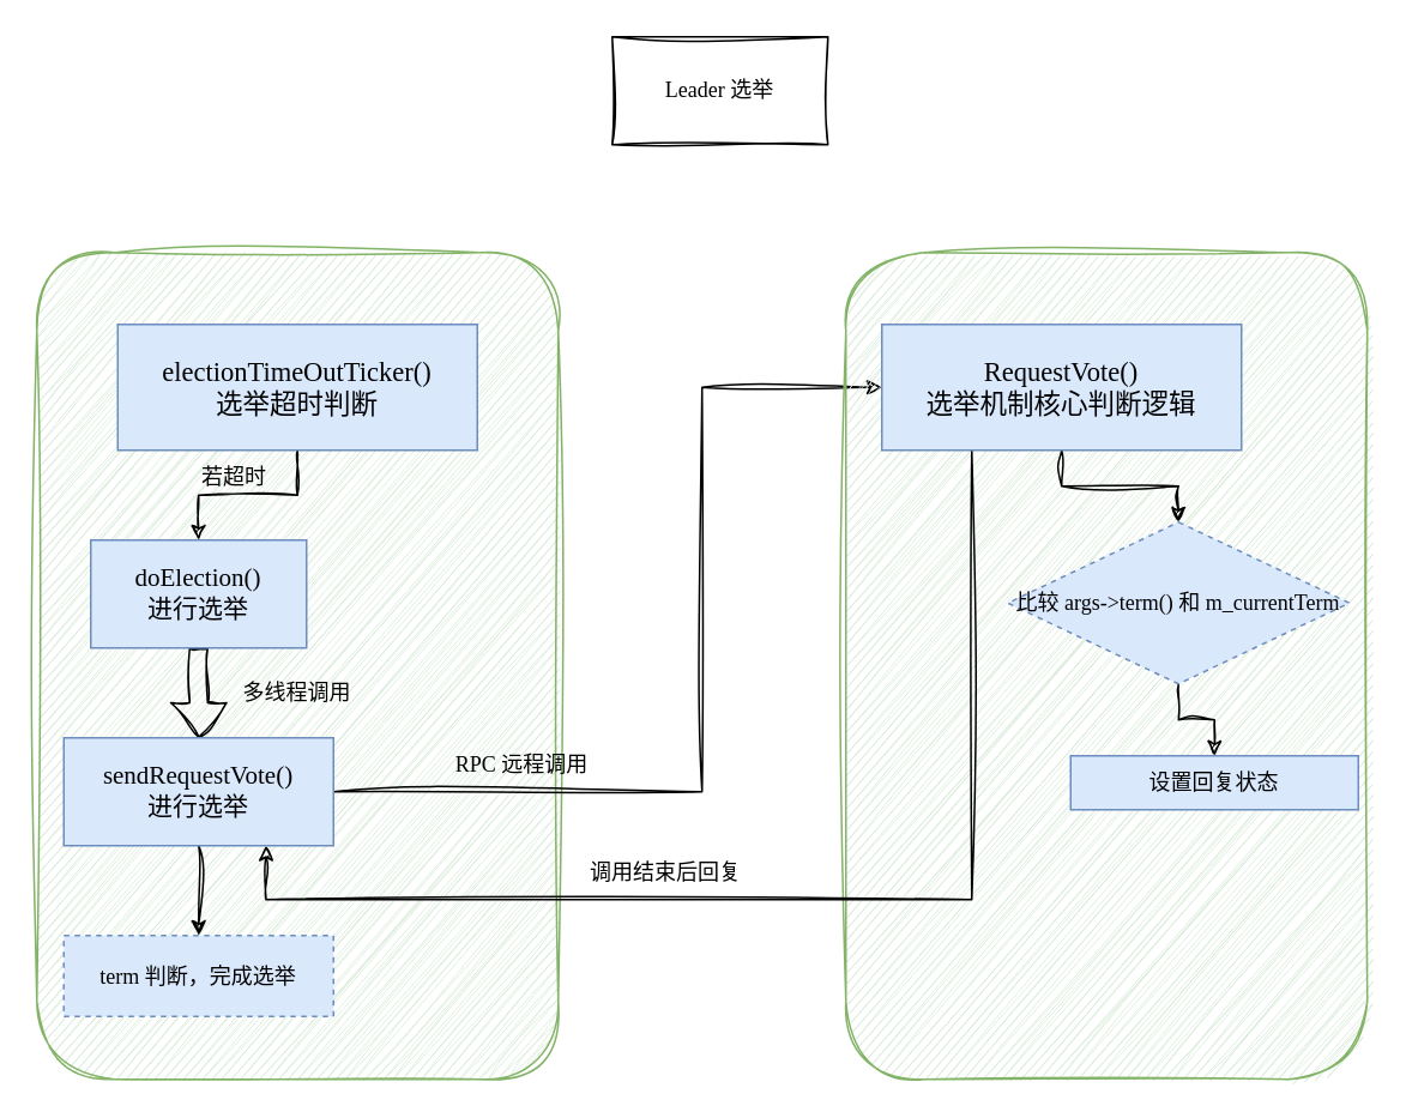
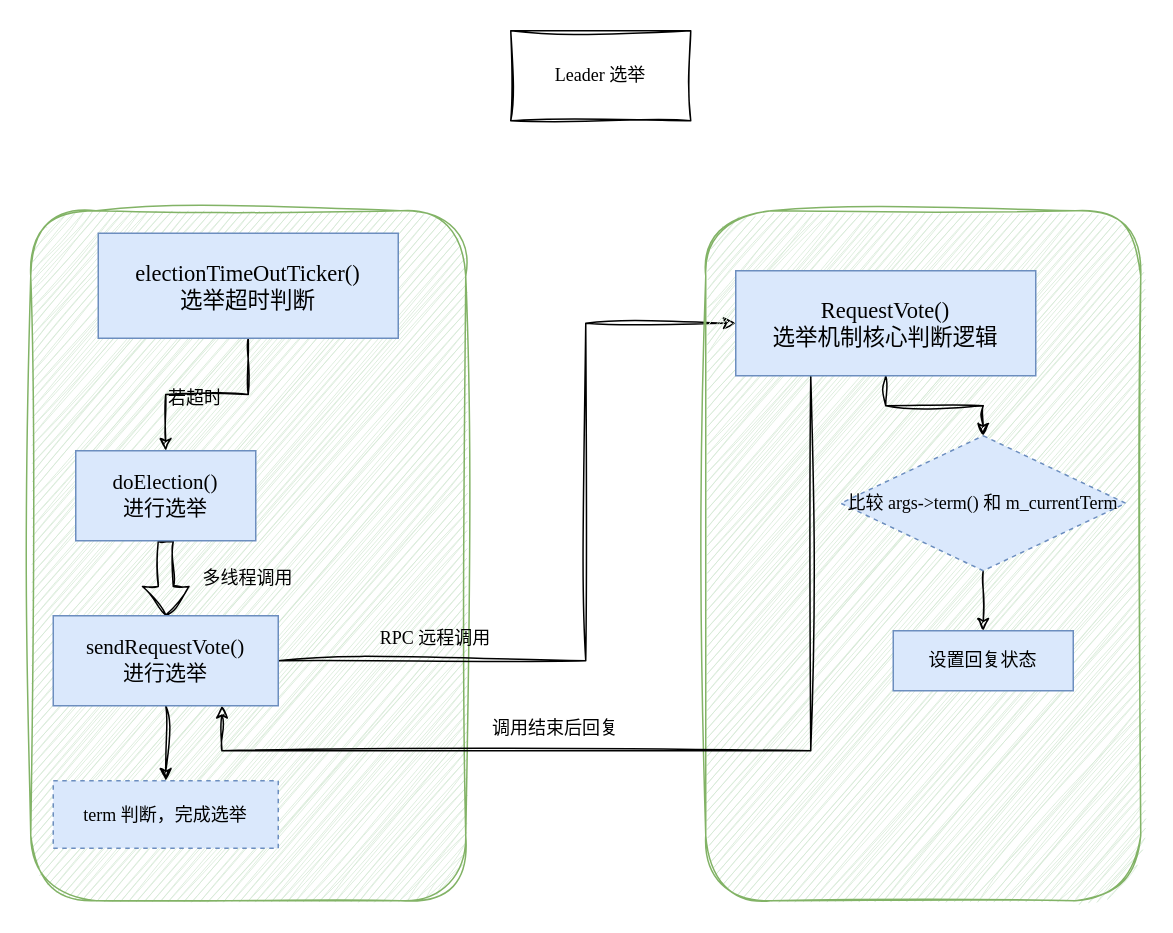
  <mxCell id="0" />
  <mxCell id="1" parent="0" />
  <mxCell id="2" value="" style="rounded=1;whiteSpace=wrap;html=1;sketch=1;hachureGap=4;jiggle=2;curveFitting=1;fontFamily=Architects Daughter;fontSource=https%3A%2F%2Ffonts.googleapis.com%2Fcss%3Ffamily%3DArchitects%2BDaughter;fillColor=#d5e8d4;strokeColor=#82b366;" vertex="1" parent="1"><mxGeometry x="20" y="140" width="290" height="460" as="geometry" /></mxCell>
  <mxCell id="3" value="Leader 选举" style="whiteSpace=wrap;html=1;sketch=1;hachureGap=4;jiggle=2;curveFitting=1;fontFamily=Architects Daughter;fontSource=https%3A%2F%2Ffonts.googleapis.com%2Fcss%3Ffamily%3DArchitects%2BDaughter;" vertex="1" parent="1"><mxGeometry x="340" y="20" width="120" height="60" as="geometry" /></mxCell>
  <mxCell id="4" value="" style="edgeStyle=orthogonalEdgeStyle;rounded=0;sketch=1;hachureGap=4;jiggle=2;curveFitting=1;orthogonalLoop=1;jettySize=auto;html=1;fontFamily=Architects Daughter;fontSource=https%3A%2F%2Ffonts.googleapis.com%2Fcss%3Ffamily%3DArchitects%2BDaughter;" edge="1" parent="1" source="5" target="7"><mxGeometry relative="1" as="geometry" /></mxCell>
- <mxCell id="5" value="&lt;font face=&quot;Comic Sans MS&quot; style=&quot;font-size: 15px;&quot;&gt;electionTimeOutTicker()&lt;/font&gt;&lt;div&gt;&lt;font face=&quot;Comic Sans MS&quot;&gt;&lt;span style=&quot;font-size: 15px;&quot;&gt;选举超时判断&lt;/span&gt;&lt;/font&gt;&lt;/div&gt;" style="text;align=center;html=1;verticalAlign=middle;whiteSpace=wrap;rounded=0;fontFamily=Architects Daughter;fontSource=https%3A%2F%2Ffonts.googleapis.com%2Fcss%3Ffamily%3DArchitects%2BDaughter;fillColor=#dae8fc;strokeColor=#6c8ebf;" vertex="1" parent="1"><mxGeometry x="65" y="180" width="200" height="70" as="geometry" /></mxCell>
+ <mxCell id="5" value="&lt;font face=&quot;Comic Sans MS&quot; style=&quot;font-size: 15px;&quot;&gt;electionTimeOutTicker()&lt;/font&gt;&lt;div&gt;&lt;font face=&quot;Comic Sans MS&quot;&gt;&lt;span style=&quot;font-size: 15px;&quot;&gt;选举超时判断&lt;/span&gt;&lt;/font&gt;&lt;/div&gt;" style="text;align=center;html=1;verticalAlign=middle;whiteSpace=wrap;rounded=0;fontFamily=Architects Daughter;fontSource=https%3A%2F%2Ffonts.googleapis.com%2Fcss%3Ffamily%3DArchitects%2BDaughter;fillColor=#dae8fc;strokeColor=#6c8ebf;" vertex="1" parent="1"><mxGeometry x="65" y="155" width="200" height="70" as="geometry" /></mxCell>
  <mxCell id="6" style="edgeStyle=orthogonalEdgeStyle;rounded=0;sketch=1;hachureGap=4;jiggle=2;curveFitting=1;orthogonalLoop=1;jettySize=auto;html=1;entryX=0.5;entryY=0;entryDx=0;entryDy=0;fontFamily=Architects Daughter;fontSource=https%3A%2F%2Ffonts.googleapis.com%2Fcss%3Ffamily%3DArchitects%2BDaughter;shape=flexArrow;" edge="1" parent="1" source="7" target="11"><mxGeometry relative="1" as="geometry" /></mxCell>
  <mxCell id="7" value="&lt;font face=&quot;Comic Sans MS&quot; style=&quot;font-size: 14px;&quot;&gt;doElection()&lt;/font&gt;&lt;div style=&quot;font-size: 14px;&quot;&gt;&lt;font face=&quot;_mNcxRFf8Q47QnQrGLxP&quot; style=&quot;font-size: 14px;&quot;&gt;进行选举&lt;/font&gt;&lt;/div&gt;" style="whiteSpace=wrap;html=1;fontFamily=Architects Daughter;fillColor=#dae8fc;strokeColor=#6c8ebf;gradientColor=none;rounded=0;fontSource=https%3A%2F%2Ffonts.googleapis.com%2Fcss%3Ffamily%3DArchitects%2BDaughter;" vertex="1" parent="1"><mxGeometry x="50" y="300" width="120" height="60" as="geometry" /></mxCell>
  <mxCell id="8" value="若超时" style="text;strokeColor=none;align=center;fillColor=none;html=1;verticalAlign=middle;whiteSpace=wrap;rounded=0;fontFamily=Architects Daughter;fontSource=https%3A%2F%2Ffonts.googleapis.com%2Fcss%3Ffamily%3DArchitects%2BDaughter;" vertex="1" parent="1"><mxGeometry x="100" y="250" width="60" height="30" as="geometry" /></mxCell>
  <mxCell id="9" style="edgeStyle=orthogonalEdgeStyle;rounded=0;sketch=1;hachureGap=4;jiggle=2;curveFitting=1;orthogonalLoop=1;jettySize=auto;html=1;exitX=1;exitY=0.5;exitDx=0;exitDy=0;entryX=0;entryY=0.5;entryDx=0;entryDy=0;fontFamily=Architects Daughter;fontSource=https%3A%2F%2Ffonts.googleapis.com%2Fcss%3Ffamily%3DArchitects%2BDaughter;" edge="1" parent="1" source="11" target="16"><mxGeometry relative="1" as="geometry"><Array as="points"><mxPoint x="390" y="440" /><mxPoint x="390" y="215" /></Array></mxGeometry></mxCell>
  <mxCell id="10" value="" style="edgeStyle=orthogonalEdgeStyle;rounded=0;sketch=1;hachureGap=4;jiggle=2;curveFitting=1;orthogonalLoop=1;jettySize=auto;html=1;fontFamily=Architects Daughter;fontSource=https%3A%2F%2Ffonts.googleapis.com%2Fcss%3Ffamily%3DArchitects%2BDaughter;" edge="1" parent="1" source="11" target="22"><mxGeometry relative="1" as="geometry" /></mxCell>
  <mxCell id="11" value="&lt;font face=&quot;Comic Sans MS&quot; style=&quot;&quot;&gt;&lt;span style=&quot;font-size: 14px;&quot;&gt;sendRequestVote()&lt;/span&gt;&lt;/font&gt;&lt;div style=&quot;font-size: 14px;&quot;&gt;&lt;font face=&quot;_mNcxRFf8Q47QnQrGLxP&quot; style=&quot;font-size: 14px;&quot;&gt;进行选举&lt;/font&gt;&lt;/div&gt;" style="whiteSpace=wrap;html=1;fontFamily=Architects Daughter;fillColor=#dae8fc;strokeColor=#6c8ebf;gradientColor=none;rounded=0;fontSource=https%3A%2F%2Ffonts.googleapis.com%2Fcss%3Ffamily%3DArchitects%2BDaughter;" vertex="1" parent="1"><mxGeometry x="35" y="410" width="150" height="60" as="geometry" /></mxCell>
  <mxCell id="12" value="多线程调用" style="text;strokeColor=none;align=center;fillColor=none;html=1;verticalAlign=middle;whiteSpace=wrap;rounded=0;fontFamily=Architects Daughter;fontSource=https%3A%2F%2Ffonts.googleapis.com%2Fcss%3Ffamily%3DArchitects%2BDaughter;" vertex="1" parent="1"><mxGeometry x="120" y="370" width="90" height="30" as="geometry" /></mxCell>
  <mxCell id="13" value="" style="rounded=1;whiteSpace=wrap;html=1;sketch=1;hachureGap=4;jiggle=2;curveFitting=1;fontFamily=Architects Daughter;fontSource=https%3A%2F%2Ffonts.googleapis.com%2Fcss%3Ffamily%3DArchitects%2BDaughter;fillColor=#d5e8d4;strokeColor=#82b366;" vertex="1" parent="1"><mxGeometry x="470" y="140" width="290" height="460" as="geometry" /></mxCell>
  <mxCell id="14" value="" style="edgeStyle=orthogonalEdgeStyle;rounded=0;sketch=1;hachureGap=4;jiggle=2;curveFitting=1;orthogonalLoop=1;jettySize=auto;html=1;fontFamily=Architects Daughter;fontSource=https%3A%2F%2Ffonts.googleapis.com%2Fcss%3Ffamily%3DArchitects%2BDaughter;entryX=0.75;entryY=1;entryDx=0;entryDy=0;" edge="1" parent="1" target="11"><mxGeometry relative="1" as="geometry"><mxPoint x="540" y="250" as="sourcePoint" /><mxPoint x="110" y="469" as="targetPoint" /><Array as="points"><mxPoint x="540" y="500" /><mxPoint x="148" y="500" /><mxPoint x="148" y="470" /></Array></mxGeometry></mxCell>
  <mxCell id="15" value="" style="edgeStyle=orthogonalEdgeStyle;rounded=0;sketch=1;hachureGap=4;jiggle=2;curveFitting=1;orthogonalLoop=1;jettySize=auto;html=1;fontFamily=Architects Daughter;fontSource=https%3A%2F%2Ffonts.googleapis.com%2Fcss%3Ffamily%3DArchitects%2BDaughter;" edge="1" parent="1" source="16" target="20"><mxGeometry relative="1" as="geometry" /></mxCell>
  <mxCell id="16" value="&lt;font face=&quot;Comic Sans MS&quot; style=&quot;&quot;&gt;&lt;span style=&quot;font-size: 15px;&quot;&gt;RequestVote()&lt;/span&gt;&lt;/font&gt;&lt;div&gt;&lt;font face=&quot;Comic Sans MS&quot;&gt;&lt;span style=&quot;font-size: 15px;&quot;&gt;选举机制核心判断逻辑&lt;/span&gt;&lt;/font&gt;&lt;/div&gt;" style="text;align=center;html=1;verticalAlign=middle;whiteSpace=wrap;rounded=0;fontFamily=Architects Daughter;fontSource=https%3A%2F%2Ffonts.googleapis.com%2Fcss%3Ffamily%3DArchitects%2BDaughter;fillColor=#dae8fc;strokeColor=#6c8ebf;" vertex="1" parent="1"><mxGeometry x="490" y="180" width="200" height="70" as="geometry" /></mxCell>
  <mxCell id="17" value="调用结束后回复" style="text;strokeColor=none;align=center;fillColor=none;html=1;verticalAlign=middle;whiteSpace=wrap;rounded=0;fontFamily=Architects Daughter;fontSource=https%3A%2F%2Ffonts.googleapis.com%2Fcss%3Ffamily%3DArchitects%2BDaughter;" vertex="1" parent="1"><mxGeometry x="310" y="470" width="120" height="30" as="geometry" /></mxCell>
  <mxCell id="18" value="RPC 远程调用" style="text;strokeColor=none;align=center;fillColor=none;html=1;verticalAlign=middle;whiteSpace=wrap;rounded=0;fontFamily=Architects Daughter;fontSource=https%3A%2F%2Ffonts.googleapis.com%2Fcss%3Ffamily%3DArchitects%2BDaughter;" vertex="1" parent="1"><mxGeometry x="230" y="410" width="120" height="30" as="geometry" /></mxCell>
  <mxCell id="19" value="" style="edgeStyle=orthogonalEdgeStyle;rounded=0;sketch=1;hachureGap=4;jiggle=2;curveFitting=1;orthogonalLoop=1;jettySize=auto;html=1;fontFamily=Architects Daughter;fontSource=https%3A%2F%2Ffonts.googleapis.com%2Fcss%3Ffamily%3DArchitects%2BDaughter;" edge="1" parent="1" source="20" target="21"><mxGeometry relative="1" as="geometry" /></mxCell>
  <mxCell id="20" value="&lt;font face=&quot;Comic Sans MS&quot;&gt;比较 args-&amp;gt;term() 和 m_currentTerm&lt;/font&gt;" style="rhombus;whiteSpace=wrap;html=1;fontFamily=Architects Daughter;fillColor=#dae8fc;strokeColor=#6c8ebf;gradientColor=none;rounded=0;fontSource=https%3A%2F%2Ffonts.googleapis.com%2Fcss%3Ffamily%3DArchitects%2BDaughter;dashed=1;" vertex="1" parent="1"><mxGeometry x="560" y="290" width="190" height="90" as="geometry" /></mxCell>
- <mxCell id="21" value="设置回复状态" style="whiteSpace=wrap;html=1;fontFamily=Architects Daughter;fillColor=#dae8fc;strokeColor=#6c8ebf;gradientColor=none;rounded=0;fontSource=https%3A%2F%2Ffonts.googleapis.com%2Fcss%3Ffamily%3DArchitects%2BDaughter;" vertex="1" parent="1"><mxGeometry x="595" y="420" width="160" height="30" as="geometry" /></mxCell>
+ <mxCell id="21" value="设置回复状态" style="whiteSpace=wrap;html=1;fontFamily=Architects Daughter;fillColor=#dae8fc;strokeColor=#6c8ebf;gradientColor=none;rounded=0;fontSource=https%3A%2F%2Ffonts.googleapis.com%2Fcss%3Ffamily%3DArchitects%2BDaughter;" vertex="1" parent="1"><mxGeometry x="595" y="420" width="120" height="40" as="geometry" /></mxCell>
  <mxCell id="22" value="term 判断，完成选举" style="whiteSpace=wrap;html=1;fontFamily=Architects Daughter;fillColor=#dae8fc;strokeColor=#6c8ebf;gradientColor=none;rounded=0;fontSource=https%3A%2F%2Ffonts.googleapis.com%2Fcss%3Ffamily%3DArchitects%2BDaughter;dashed=1;" vertex="1" parent="1"><mxGeometry x="35" y="520" width="150" height="45" as="geometry" /></mxCell>
